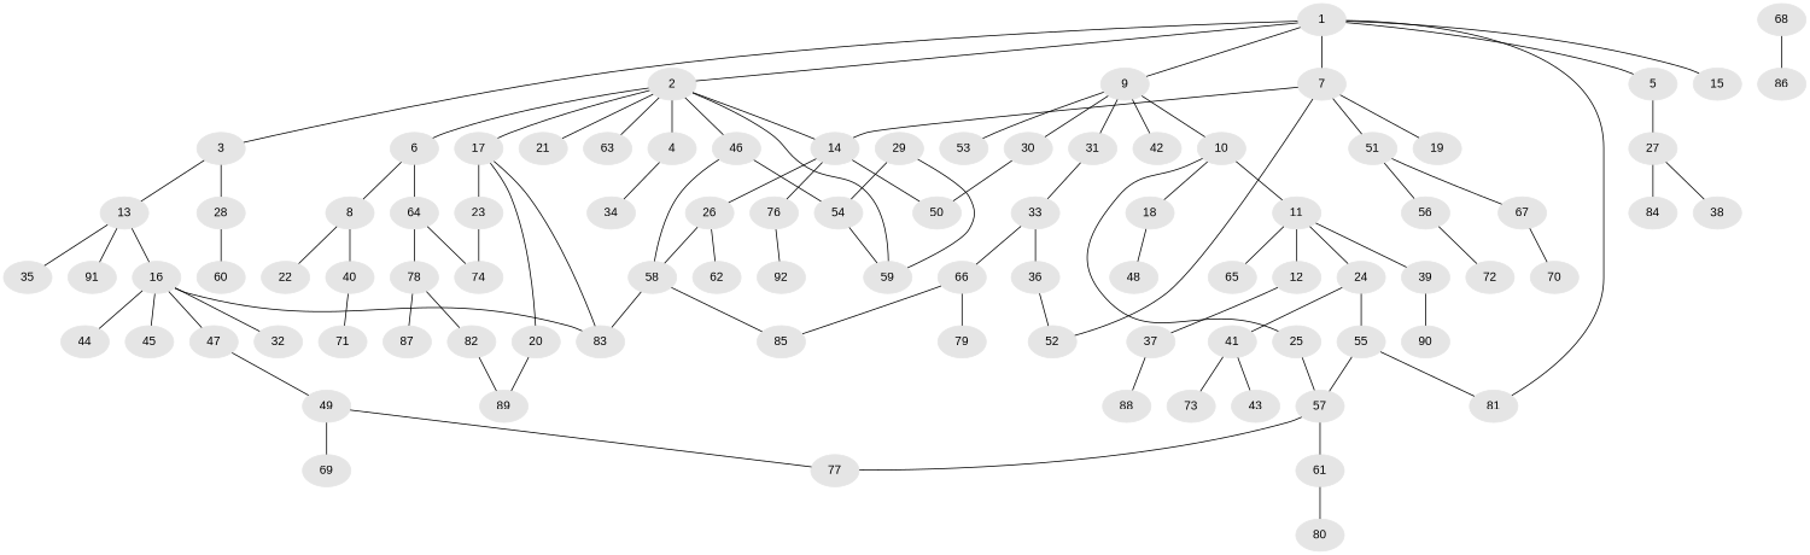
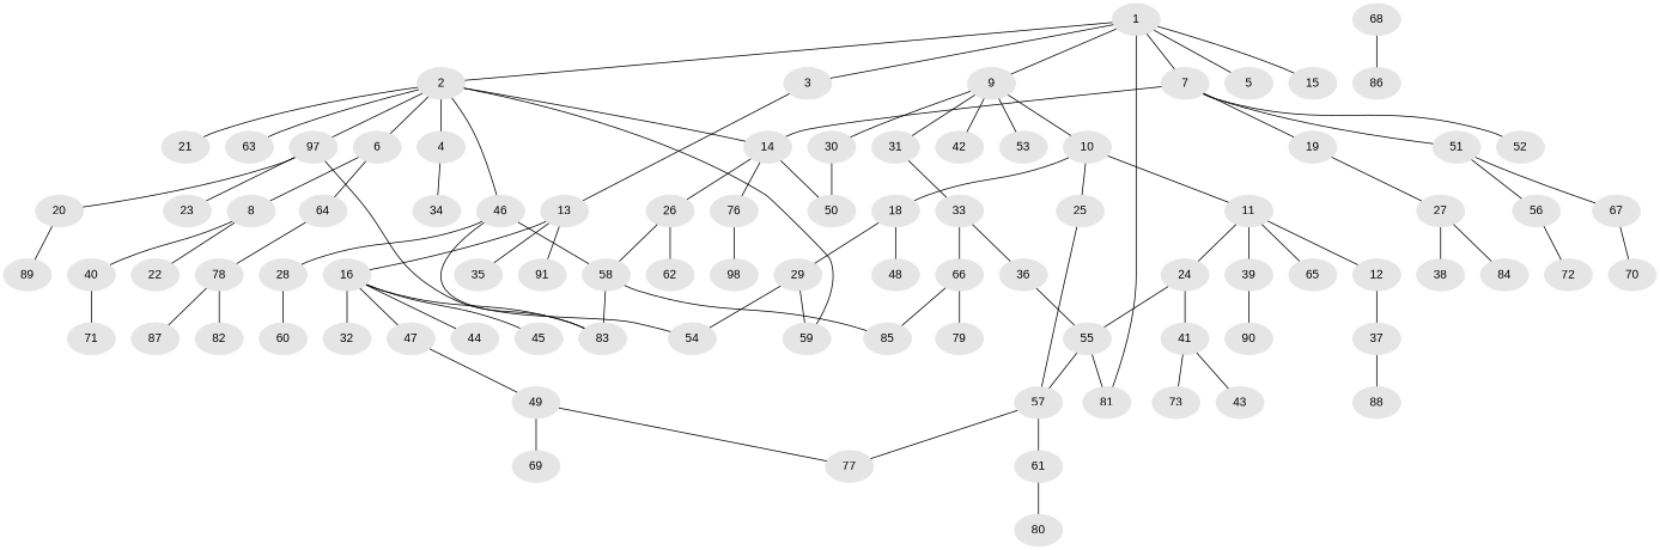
  graph {
    fontname="Liberation Sans"
    node [color=gray90 fontname="Liberation Sans" style=filled]
    edge [fontname="Liberation Sans"]
    1
    2
    3
    5
    7
    9
    15
    81
    4
    6
    14
-   17
+   17 [label=97]
    21
    46
    59
    63
    13
    28
    19
    51
    52
    10
    30
    31
    42
    53
    34
    8
    64
    26
    50
    76
    83
    20
    23
    58
    54
    16
    35
    91
    60
    22
    40
-   74
    78
    27
    56
    67
    71
    11
    25
    18
    33
    12
    24
    39
    65
    57
    37
    29
    48
    41
    55
    90
    88
    32
    44
    45
    47
    62
-   92
+   92 [label=98]
    49
    89
    38
    84
    43
    73
    77
    61
    85
    36
    66
    79
    68
    86
    69
    72
    70
    80
    82
    87
    1 -- 2
    1 -- 3
    1 -- 5
    1 -- 7
    1 -- 9
    1 -- 15
    1 -- 81
    2 -- 4
    2 -- 6
    2 -- 14
    2 -- 17
    2 -- 21
    2 -- 46
    2 -- 59
    2 -- 63
    3 -- 13
-   3 -- 28
+   46 -- 28
    7 -- 14
    7 -- 19
    7 -- 51
    7 -- 52
    9 -- 10
    9 -- 30
    9 -- 31
    9 -- 42
    9 -- 53
    4 -- 34
    6 -- 8
    6 -- 64
    14 -- 26
    14 -- 50
    14 -- 76
    17 -- 83
    17 -- 20
    17 -- 23
    46 -- 58
    46 -- 54
    13 -- 16
    13 -- 35
    13 -- 91
    28 -- 60
-   5 -- 27
+   19 -- 27
    51 -- 56
    51 -- 67
    10 -- 11
    10 -- 25
    10 -- 18
    30 -- 50
    31 -- 33
    8 -- 22
    8 -- 40
-   64 -- 74
    64 -- 78
    26 -- 58
    26 -- 62
    76 -- 92
    20 -- 89
-   23 -- 74
    58 -- 83
    58 -- 85
-   54 -- 59
    16 -- 83
    16 -- 32
    16 -- 44
    16 -- 45
    16 -- 47
    40 -- 71
    78 -- 82
    78 -- 87
    27 -- 38
    27 -- 84
    56 -- 72
    67 -- 70
    11 -- 12
    11 -- 24
    11 -- 39
    11 -- 65
    25 -- 57
+   18 -- 29
    18 -- 48
    33 -- 36
    33 -- 66
    12 -- 37
    24 -- 41
    24 -- 55
    39 -- 90
    57 -- 77
    57 -- 61
    37 -- 88
    29 -- 59
    29 -- 54
    41 -- 43
    41 -- 73
    55 -- 81
    55 -- 57
    47 -- 49
    49 -- 77
    49 -- 69
    61 -- 80
-   36 -- 52
+   36 -- 55
    66 -- 85
    66 -- 79
    68 -- 86
-   82 -- 89
  }
